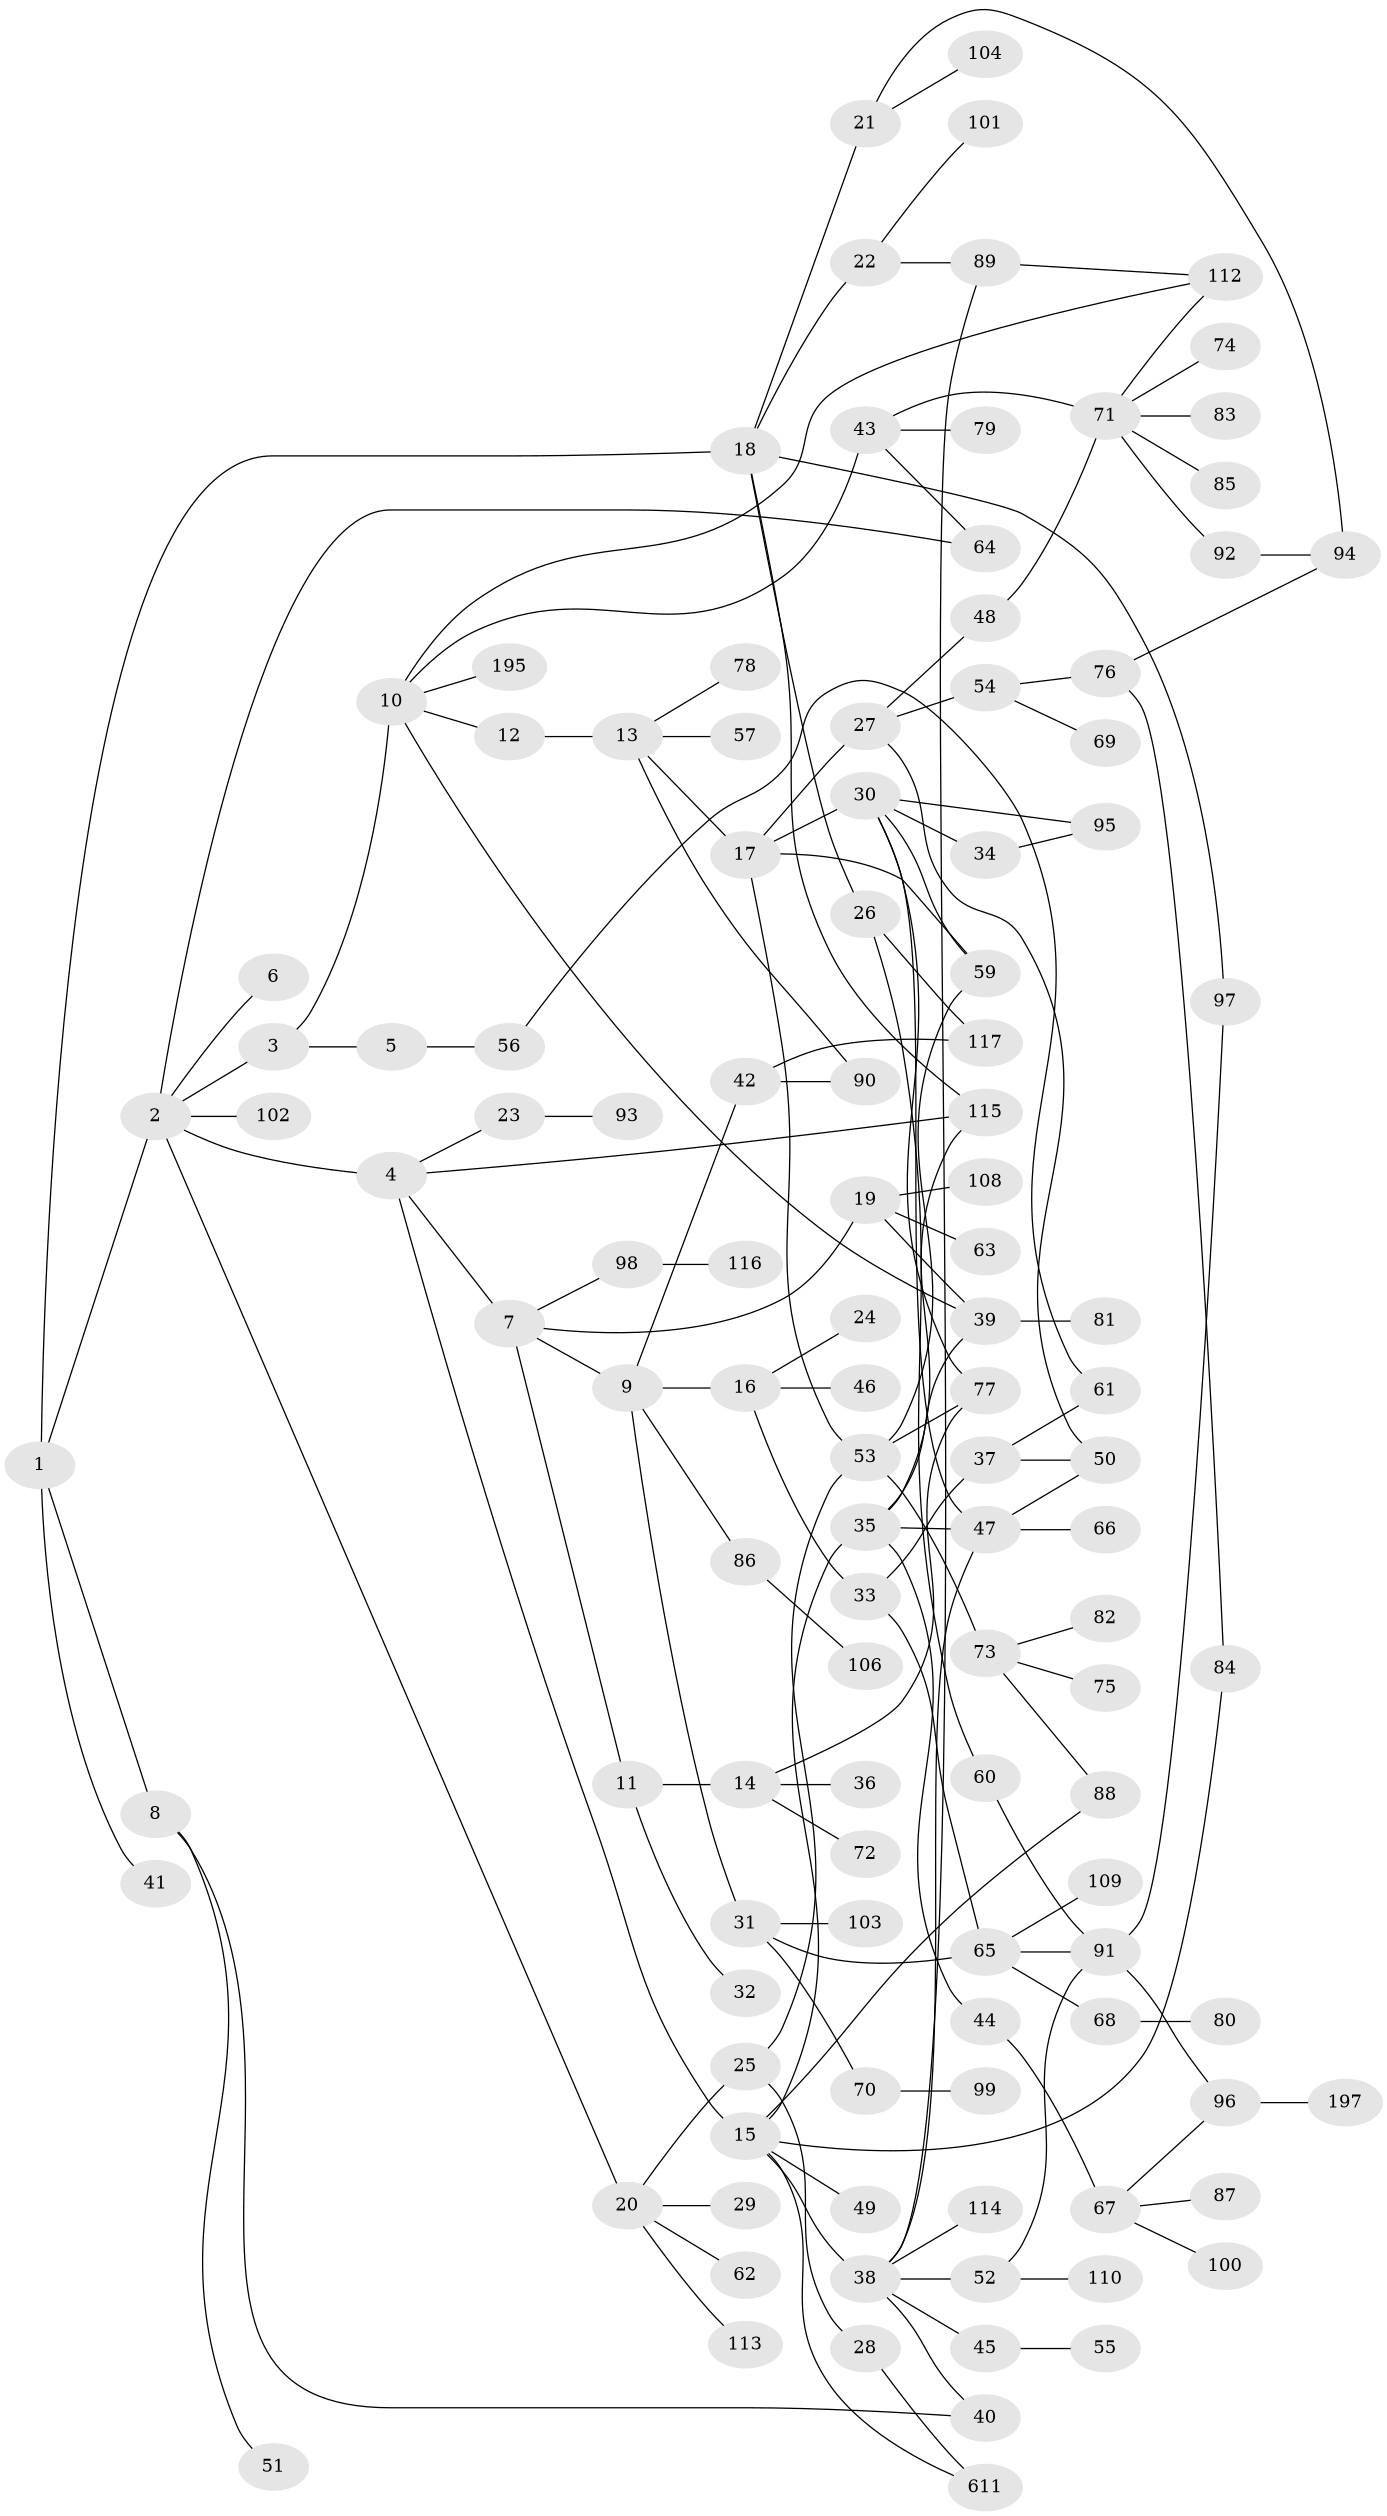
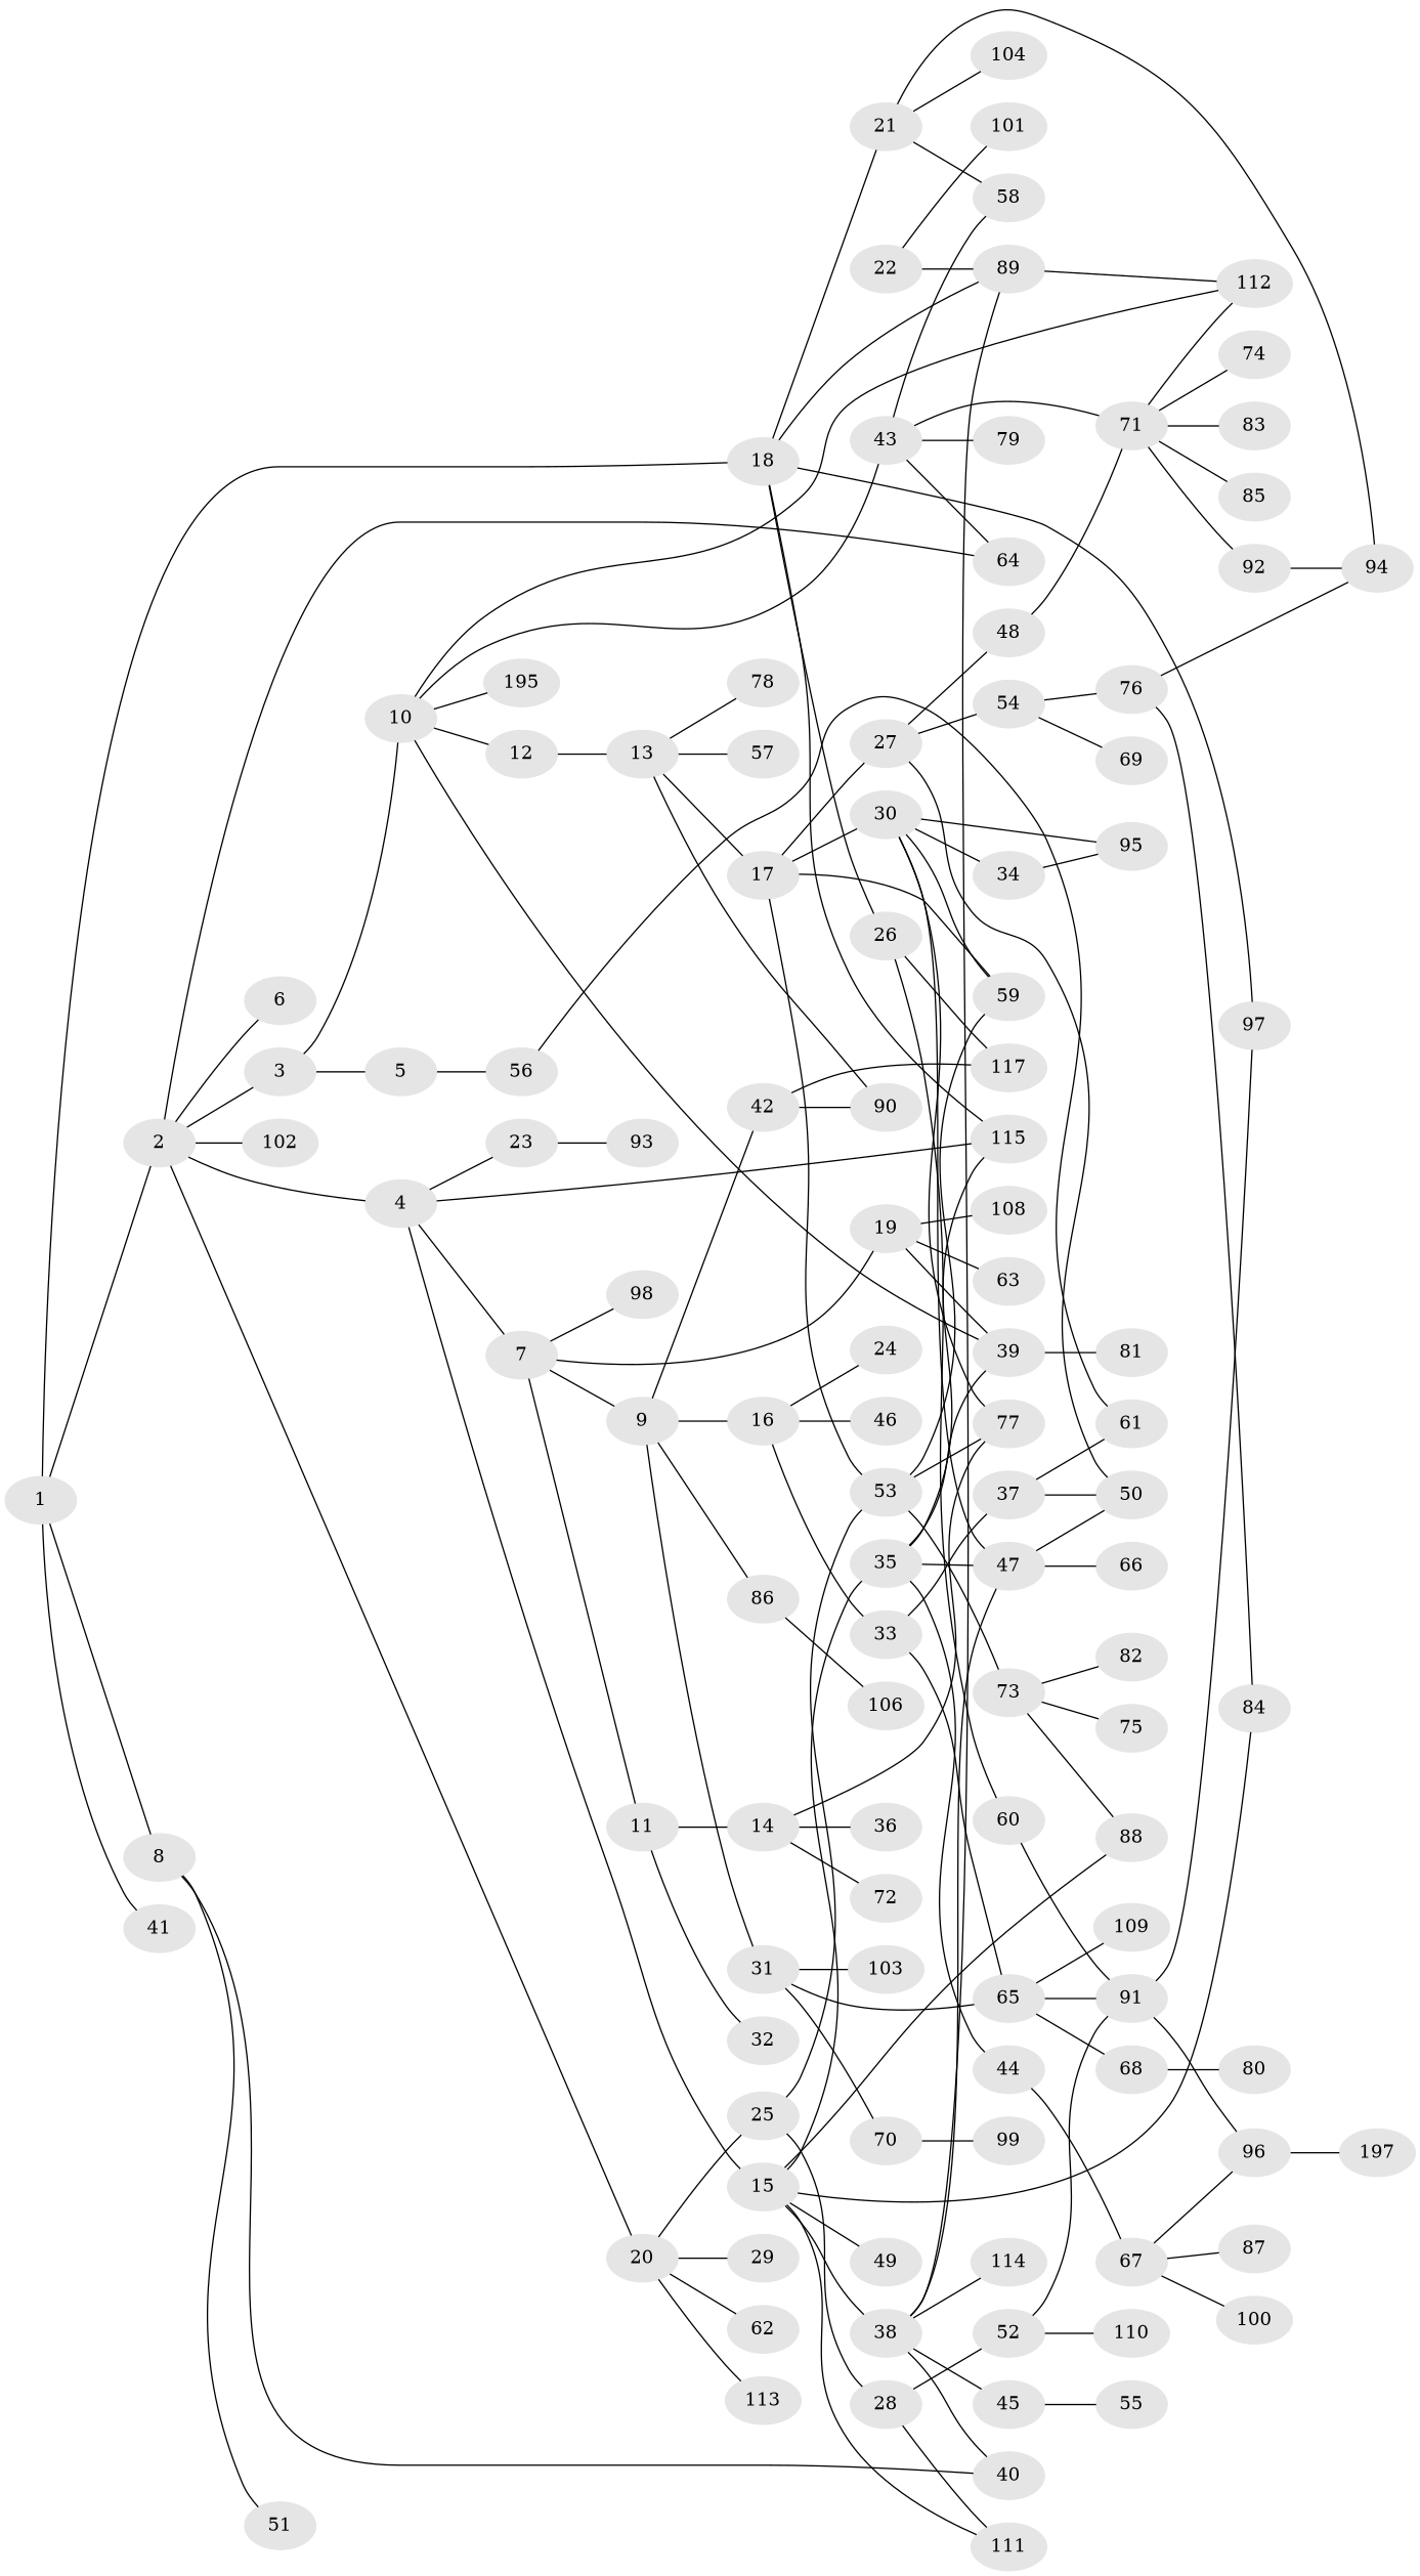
  graph {
    rankdir=LR
    node [color=gray90 style=filled]
    1
    2
    8
    18
    41
    3
    4
    6
    20
    64
    102
    40
    51
    115
    21
    22
    26
    97
    5
    10
    7
    15
    23
    25
    29
    62
    113
    56
    12
    39
    43
    n32 [label=195]
    112
    9
    11
    19
    98
    35
    38
    49
    84
    88
-   111 [label=611]
+   111
    93
    61
    16
    31
    42
    86
    14
    32
    63
    108
-   116
    24
    33
    46
    65
    70
    103
    90
    117
    106
    13
    81
+   58
    71
    79
    36
    72
    77
    17
    57
    78
    27
    30
    53
    59
    47
    44
    89
    45
    114
    37
    48
    50
    54
    34
    95
    73
    94
    104
    101
    60
    28
    52
    91
    69
    76
    110
    66
    68
    109
    99
    67
    55
    74
    83
    85
    92
    87
    96
    100
    75
    82
    80
    n117 [label=197]
    1 -- 2
    1 -- 8
    1 -- 18
    1 -- 41
    2 -- 3
    2 -- 4
    2 -- 6
    2 -- 20
    2 -- 64
    2 -- 102
    8 -- 40
    8 -- 51
    18 -- 115
    18 -- 21
-   18 -- 22
+   18 -- 89
    18 -- 26
    18 -- 97
    3 -- 5
    3 -- 10
    4 -- 115
    4 -- 7
    4 -- 15
    4 -- 23
    20 -- 25
    20 -- 29
    20 -- 62
    20 -- 113
+   21 -- 58
    21 -- 94
    21 -- 104
    22 -- 89
    22 -- 101
    26 -- 117
    26 -- 60
    5 -- 56
    10 -- 12
    10 -- 39
    10 -- 43
    10 -- n32
    10 -- 112
    7 -- 9
    7 -- 11
    7 -- 19
    7 -- 98
    15 -- 35
    15 -- 38
    15 -- 49
    15 -- 84
    15 -- 88
    15 -- 111
    23 -- 93
    25 -- 53
    25 -- 28
    56 -- 61
    12 -- 13
    39 -- 81
    43 -- 64
+   43 -- 58
    43 -- 71
    43 -- 79
    9 -- 16
    9 -- 31
    9 -- 42
    9 -- 86
    11 -- 14
    11 -- 32
    19 -- 39
    19 -- 63
    19 -- 108
-   98 -- 116
    35 -- 115
    35 -- 39
    35 -- 47
    35 -- 44
    38 -- 40
    38 -- 47
    38 -- 89
    38 -- 45
    38 -- 114
    16 -- 24
    16 -- 33
    16 -- 46
    31 -- 65
    31 -- 70
    31 -- 103
    42 -- 90
    42 -- 117
    86 -- 106
    14 -- 36
    14 -- 72
    14 -- 77
    33 -- 65
    33 -- 37
    65 -- 91
    65 -- 68
    65 -- 109
    70 -- 99
    13 -- 90
    13 -- 17
    13 -- 57
    13 -- 78
    71 -- 112
    71 -- 74
    71 -- 83
    71 -- 85
    71 -- 92
    17 -- 27
    17 -- 30
    17 -- 53
    17 -- 59
    27 -- 48
    27 -- 50
    27 -- 54
    30 -- 77
    30 -- 59
    30 -- 47
    30 -- 34
    30 -- 95
    53 -- 77
    53 -- 59
    53 -- 73
    47 -- 50
    47 -- 66
    44 -- 67
    89 -- 112
    45 -- 55
    37 -- 61
    37 -- 50
    48 -- 71
    54 -- 69
    54 -- 76
    34 -- 95
    73 -- 88
    73 -- 75
    73 -- 82
    60 -- 91
    28 -- 111
-   38 -- 52
+   28 -- 52
    52 -- 91
    52 -- 110
    91 -- 97
    91 -- 96
    76 -- 84
    76 -- 94
    68 -- 80
    67 -- 87
    67 -- 96
    67 -- 100
    92 -- 94
    96 -- n117
  }
